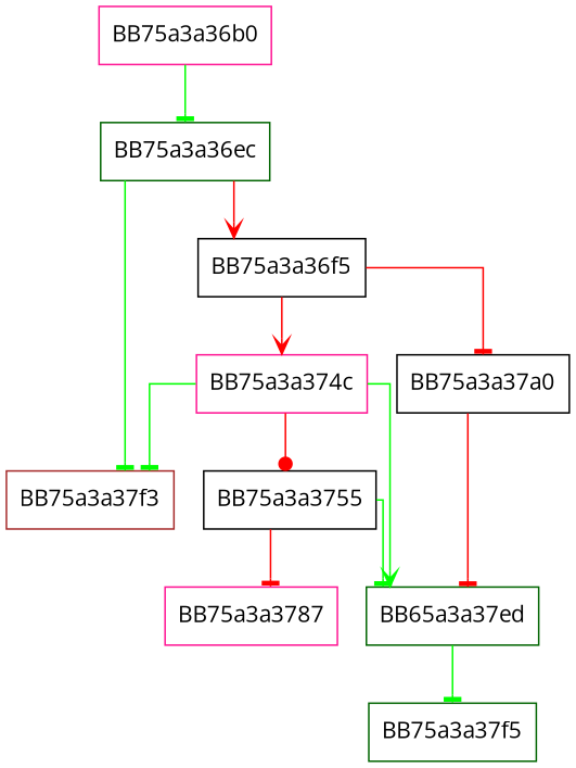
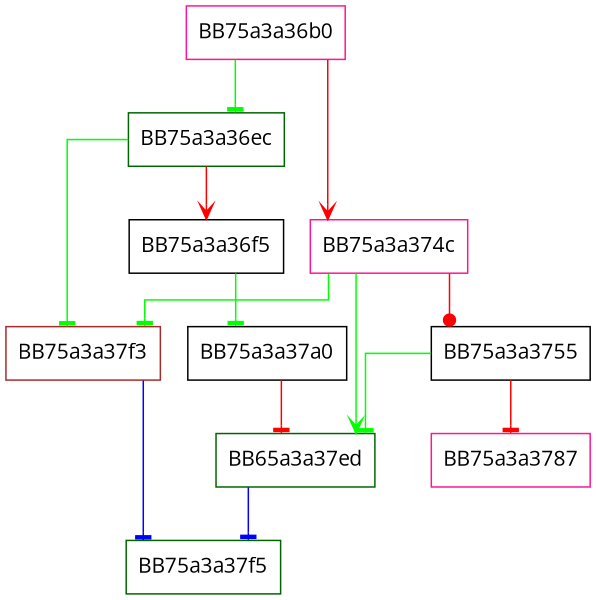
  digraph {
    fontname="Open Sans"
    splines=ortho
    node [color=deeppink fontname="Open Sans" shape=box]
    edge [arrowhead=tee color=green fontname="Open Sans"]
    BB75a3a36b0
    BB75a3a36ec [color=darkgreen]
    BB75a3a37f3 [color=brown]
    BB75a3a37f5 [color=darkgreen]
    BB75a3a36f5 [color=black]
    BB75a3a37a0 [color=black]
    BB75a3a374c
    n8 [color=darkgreen label=BB65a3a37ed]
    BB75a3a3755 [color=black]
    BB75a3a3787
    BB75a3a36b0 -> BB75a3a36ec
    BB75a3a36ec -> BB75a3a37f3
    BB75a3a36ec -> BB75a3a36f5 [arrowhead=vee color=red]
-   BB75a3a36f5 -> BB75a3a37a0 [color=red]
-   BB75a3a36f5 -> BB75a3a374c [arrowhead=vee color=red]
+   BB75a3a37f3 -> BB75a3a37f5 [color=blue]
+   BB75a3a36f5 -> BB75a3a37a0
+   BB75a3a36b0 -> BB75a3a374c [arrowhead=vee color=red]
    BB75a3a37a0 -> n8 [color=red]
    BB75a3a374c -> BB75a3a37f3
    BB75a3a374c -> n8 [arrowhead=vee]
    BB75a3a374c -> BB75a3a3755 [arrowhead=dot color=red]
-   n8 -> BB75a3a37f5
+   n8 -> BB75a3a37f5 [color=blue]
    BB75a3a3755 -> n8
    BB75a3a3755 -> BB75a3a3787 [color=red]
  }
